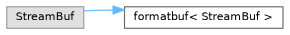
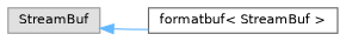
  digraph {
    rankdir=LR
    node [fontname=Helvetica fontsize=10 shape=box style=filled]
    n1 [color=grey60 fillcolor="#E0E0E0" height=0.2 label=StreamBuf width=0.4]
    n2 [color=grey40 fillcolor=white height=0.2 label="formatbuf\< StreamBuf \>" width=0.4]
-   n2 -> n1 [color=steelblue1 dir=back fontname=Helvetica fontsize=10 labelfontname=Helvetica labelfontsize=10 style=solid]
+   n1 -> n2 [color=steelblue1 dir=back fontname=Helvetica fontsize=10 labelfontname=Helvetica labelfontsize=10 style=solid]
  }
